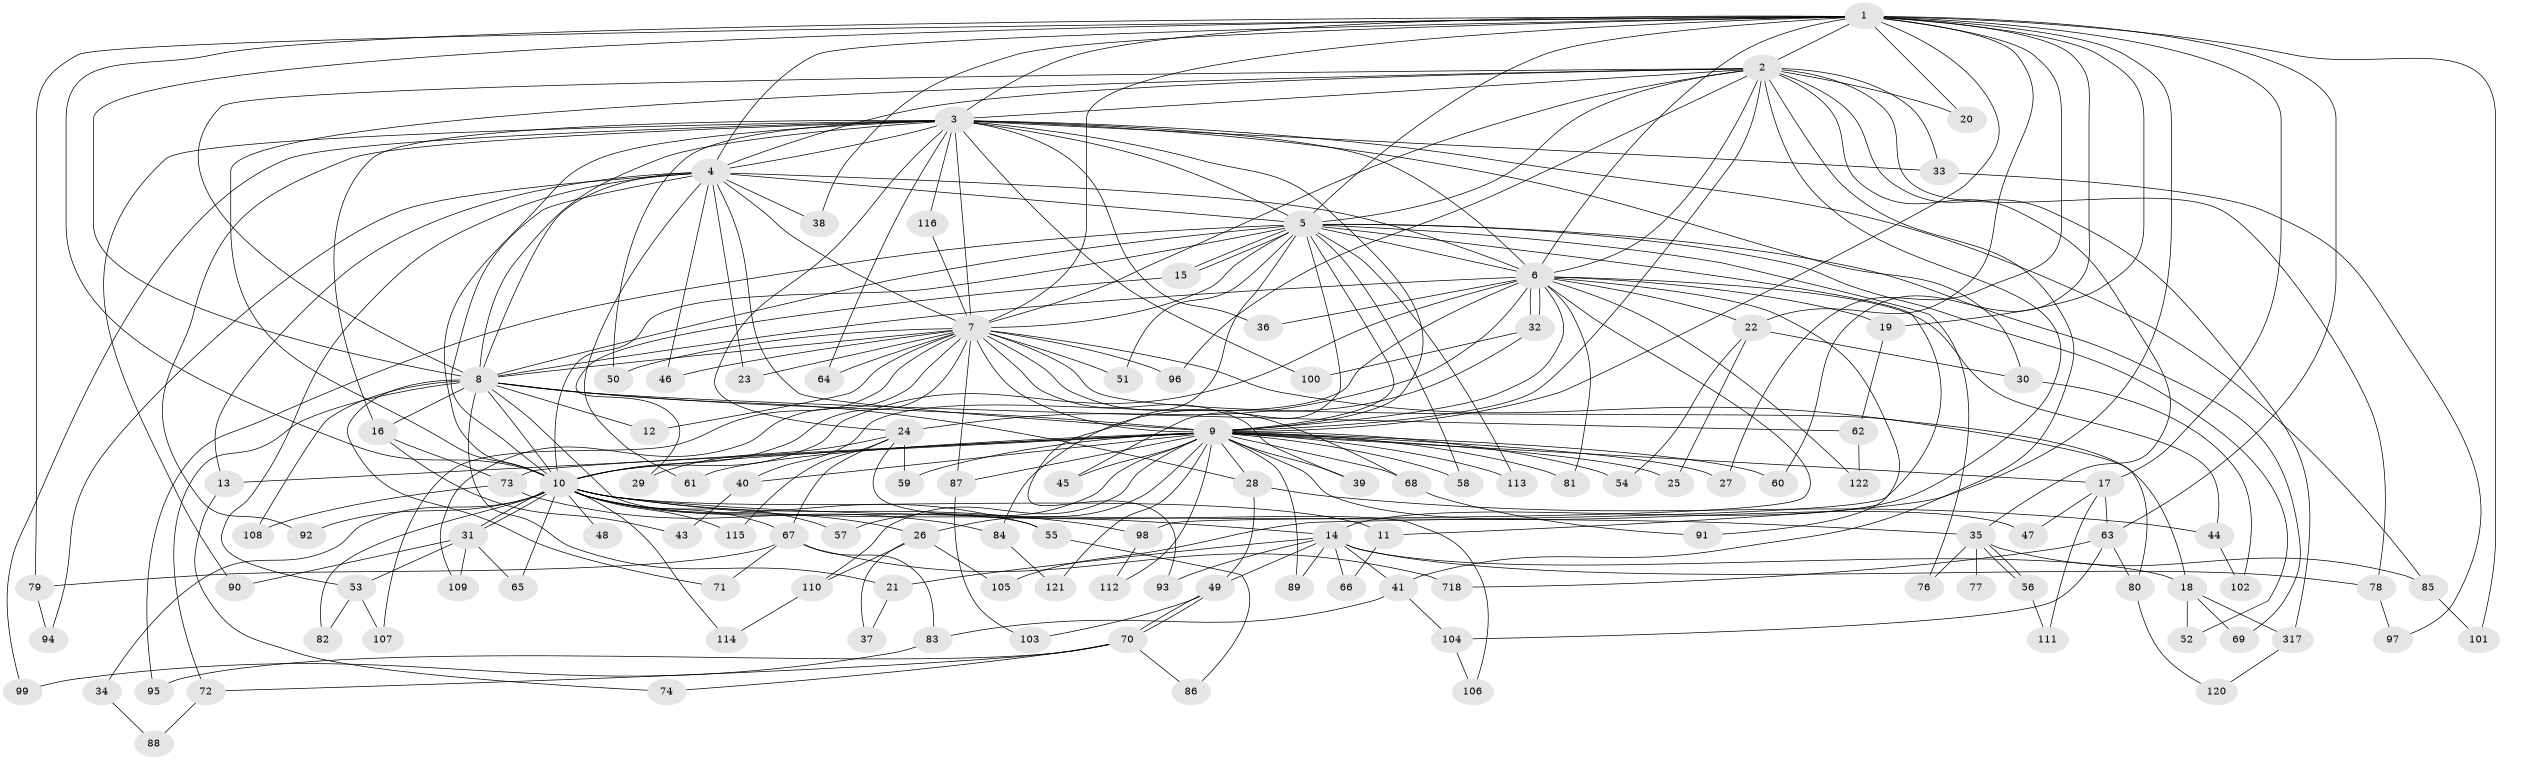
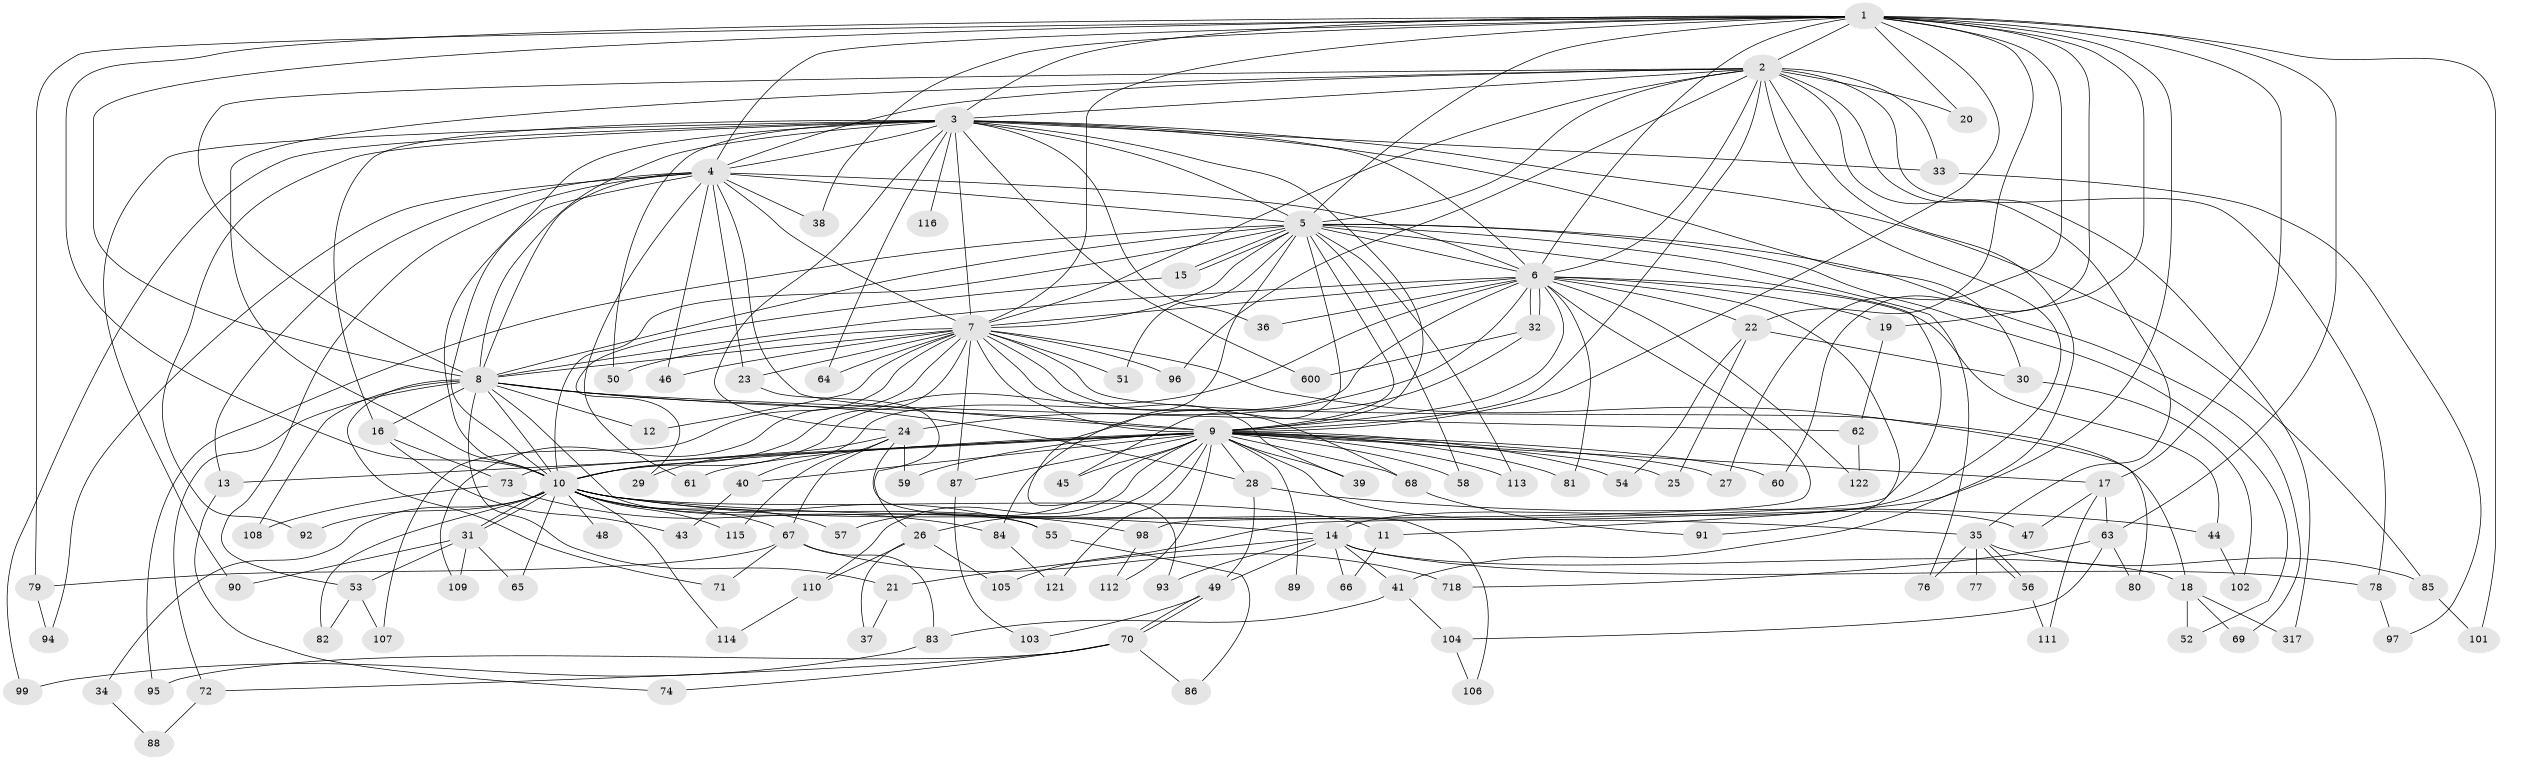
  graph {
    node [color=gray90 style=filled]
    1
    2
    3
    4
    5
    6
    7
    8
    9
    10
    11
    17
    19
    20
    22
    27
    38
    60
    63
    79
    101
    14
    33
    35
    41
    78
    96
    n28 [label=317]
    16
    24
    30
    36
    50
    64
    85
    90
    92
    99
-   100
+   100 [label=600]
    116
    13
    23
    46
    53
    61
    94
    15
    45
    51
    52
    58
    69
    76
    93
    95
    105
    113
    32
    40
    44
    81
    91
    98
    122
    12
    18
    39
    68
    80
    87
    107
    109
    21
    28
    55
    62
    71
    72
    108
    25
    26
    47
    54
    57
    59
    73
    89
    110
    112
    121
    34
    48
    31
    65
    67
    82
    114
    115
    66
    111
    104
    n102 [label=718]
    49
    97
    88
    56
    77
    83
-   120
    43
    29
    106
    102
    74
    84
    103
    37
    86
    70
    1 -- 2
    1 -- 3
    1 -- 4
    1 -- 5
    1 -- 6
    1 -- 7
    1 -- 8
    1 -- 9
    1 -- 10
    1 -- 11
    1 -- 17
    1 -- 19
    1 -- 20
    1 -- 22
    1 -- 27
    1 -- 38
    1 -- 60
    1 -- 63
    1 -- 79
    1 -- 101
    2 -- 3
    2 -- 4
    2 -- 5
    2 -- 6
    2 -- 7
    2 -- 8
    2 -- 9
    2 -- 10
    2 -- 20
    2 -- 14
    2 -- 33
    2 -- 35
    2 -- 41
    2 -- 78
    2 -- 96
    2 -- n28
    3 -- 4
    3 -- 5
    3 -- 6
    3 -- 7
    3 -- 8
    3 -- 9
    3 -- 10
    3 -- 33
    3 -- 16
    3 -- 24
    3 -- 30
    3 -- 36
    3 -- 50
    3 -- 64
    3 -- 85
    3 -- 90
    3 -- 92
    3 -- 99
    3 -- 100
    3 -- 116
    4 -- 5
    4 -- 6
    4 -- 7
    4 -- 8
    4 -- 9
    4 -- 10
    4 -- 38
    4 -- 13
    4 -- 23
    4 -- 46
    4 -- 53
    4 -- 61
    4 -- 94
    5 -- 6
    5 -- 7
    5 -- 8
    5 -- 9
    5 -- 10
    5 -- 15
    5 -- 15
    5 -- 45
    5 -- 51
    5 -- 52
    5 -- 58
    5 -- 69
    5 -- 76
    5 -- 93
    5 -- 95
    5 -- 105
    5 -- 113
-   116 -- 7
+   6 -- 7
    6 -- 8
    6 -- 9
    6 -- 10
    6 -- 19
    6 -- 22
    6 -- 24
    6 -- 36
    6 -- 32
    6 -- 32
    6 -- 40
    6 -- 44
    6 -- 81
    6 -- 91
    6 -- 98
    6 -- 122
    7 -- 8
    7 -- 9
    7 -- 10
    7 -- 96
    7 -- 50
    7 -- 64
    7 -- 23
    7 -- 46
    7 -- 51
    7 -- 12
    7 -- 18
    7 -- 39
    7 -- 68
    7 -- 80
    7 -- 87
    7 -- 107
    7 -- 109
    8 -- 9
    8 -- 10
    8 -- 16
    8 -- 12
    8 -- 21
    8 -- 28
    8 -- 55
    8 -- 62
    8 -- 71
    8 -- 72
    8 -- 108
    9 -- 10
    9 -- 17
    9 -- 27
    9 -- 60
    9 -- 13
    9 -- 61
    9 -- 45
    9 -- 58
    9 -- 113
    9 -- 40
    9 -- 81
    9 -- 39
    9 -- 68
    9 -- 87
    9 -- 28
    9 -- 25
    9 -- 26
    9 -- 47
    9 -- 54
    9 -- 57
    9 -- 59
    9 -- 73
    9 -- 89
    9 -- 110
    9 -- 112
    9 -- 121
    10 -- 11
    10 -- 14
    10 -- 35
    10 -- 92
    10 -- 98
    10 -- 55
-   10 -- 26
+   23 -- 26
    10 -- 57
    10 -- 34
    10 -- 48
    10 -- 31
    10 -- 31
    10 -- 65
    10 -- 67
    10 -- 82
    10 -- 114
    10 -- 115
    11 -- 66
    17 -- 63
    17 -- 47
    17 -- 111
    19 -- 62
    22 -- 30
    22 -- 25
    22 -- 54
    63 -- 80
    63 -- 104
    63 -- n102
    79 -- 94
    14 -- 41
    14 -- 78
    14 -- 93
    14 -- 18
    14 -- 21
-   14 -- 89
    14 -- 66
    14 -- 49
    33 -- 97
    35 -- 85
    35 -- 76
    35 -- 56
    35 -- 56
    35 -- 77
    41 -- 104
    41 -- 83
    78 -- 97
-   n28 -- 120
    16 -- 73
    16 -- 43
    24 -- 59
    24 -- 67
    24 -- 115
    24 -- 29
    24 -- 106
    30 -- 102
    85 -- 101
    13 -- 74
    53 -- 107
    53 -- 82
    15 -- 29
    32 -- 100
    32 -- 84
    40 -- 43
    44 -- 102
    98 -- 112
    18 -- n28
    18 -- 52
    18 -- 69
    68 -- 91
-   80 -- 120
    87 -- 103
    21 -- 37
    28 -- 44
    28 -- 49
    55 -- 86
    62 -- 122
    72 -- 88
    26 -- 105
    26 -- 110
    26 -- 37
    73 -- 108
    73 -- 84
    110 -- 114
    34 -- 88
    31 -- 90
    31 -- 53
    31 -- 109
    31 -- 65
    67 -- 79
    67 -- 71
    67 -- n102
    67 -- 83
    104 -- 106
    49 -- 103
    49 -- 70
    49 -- 70
    56 -- 111
    83 -- 99
    84 -- 121
    70 -- 95
    70 -- 72
    70 -- 74
    70 -- 86
  }
